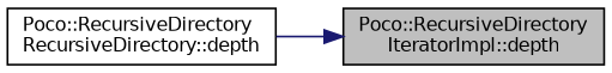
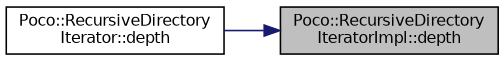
  digraph {
    rankdir=RL
    node [color=black fontname=Helvetica fontsize=10 shape=record style=filled]
    n1 [fillcolor=grey75 fontcolor=black height=0.2 label="Poco::RecursiveDirectory\lIteratorImpl::depth" width=0.4]
-   n2 [fillcolor=white height=0.2 label="Poco::RecursiveDirectory\lRecursiveDirectory::depth" width=0.4]
+   n2 [fillcolor=white height=0.2 label="Poco::RecursiveDirectory\lIterator::depth" width=0.4]
    n1 -> n2 [color=midnightblue dir=back fontname=Helvetica fontsize=10 labelfontname=Helvetica labelfontsize=10 style=solid]
  }
